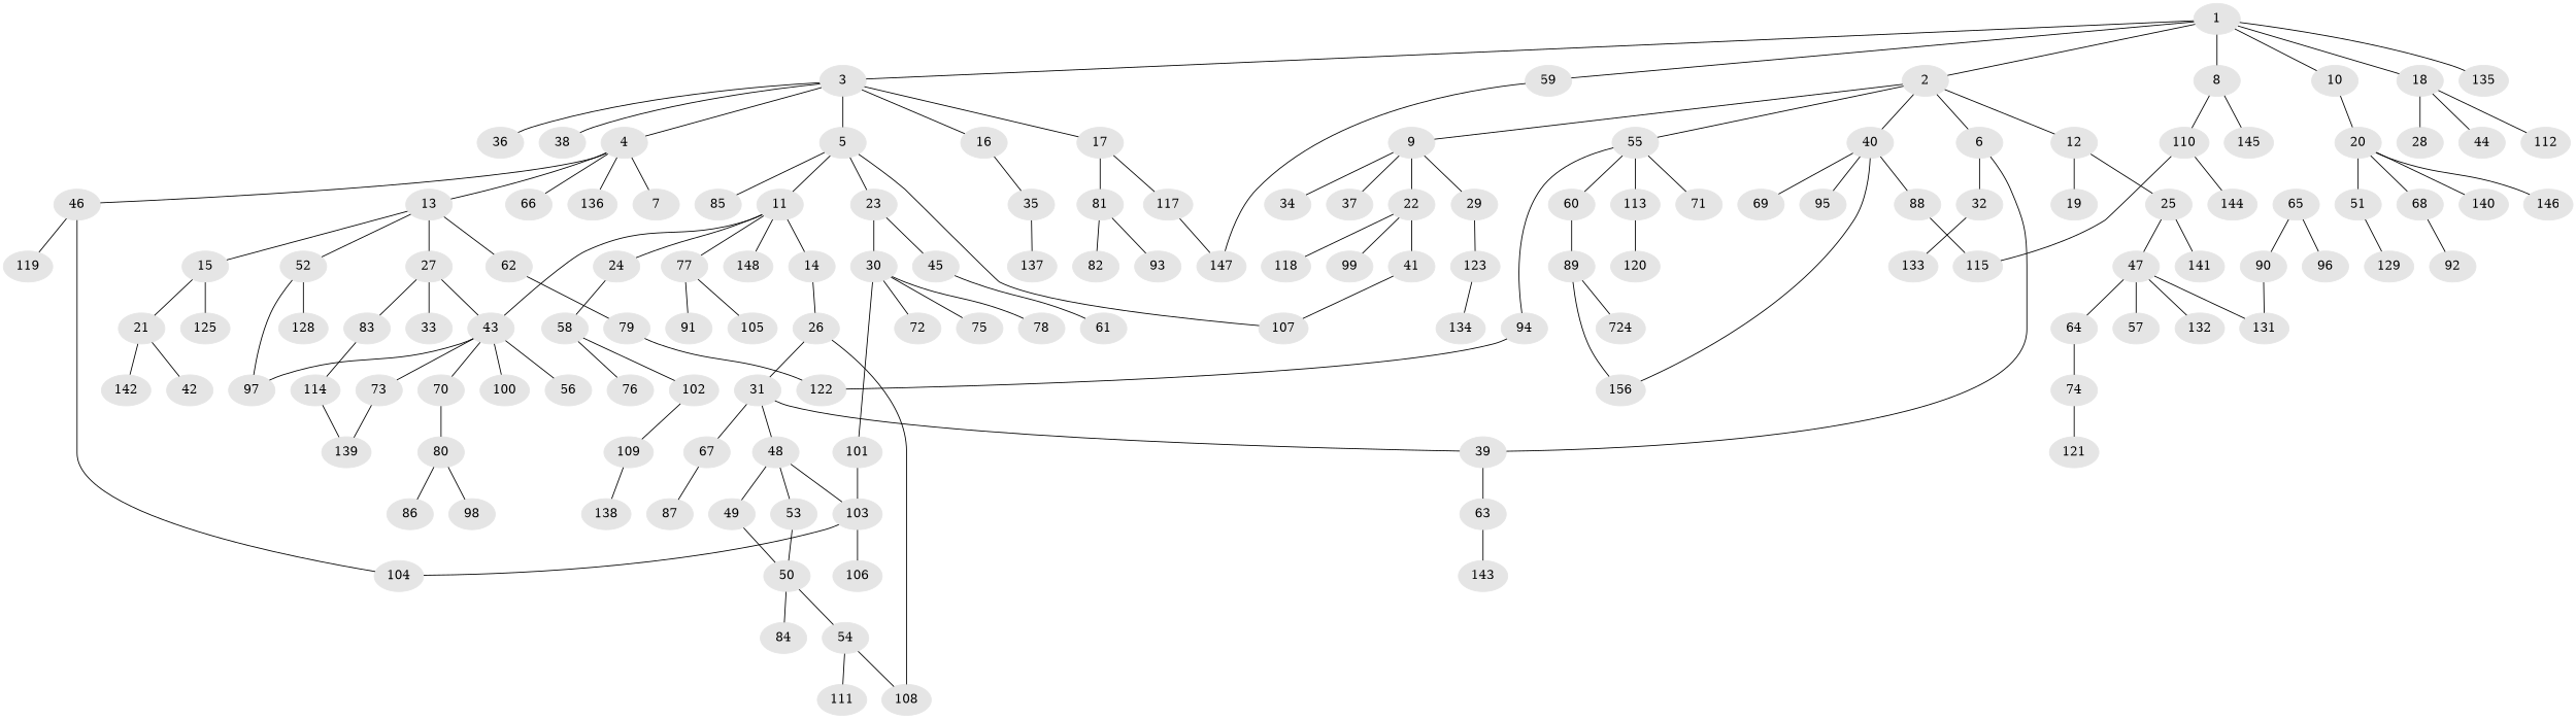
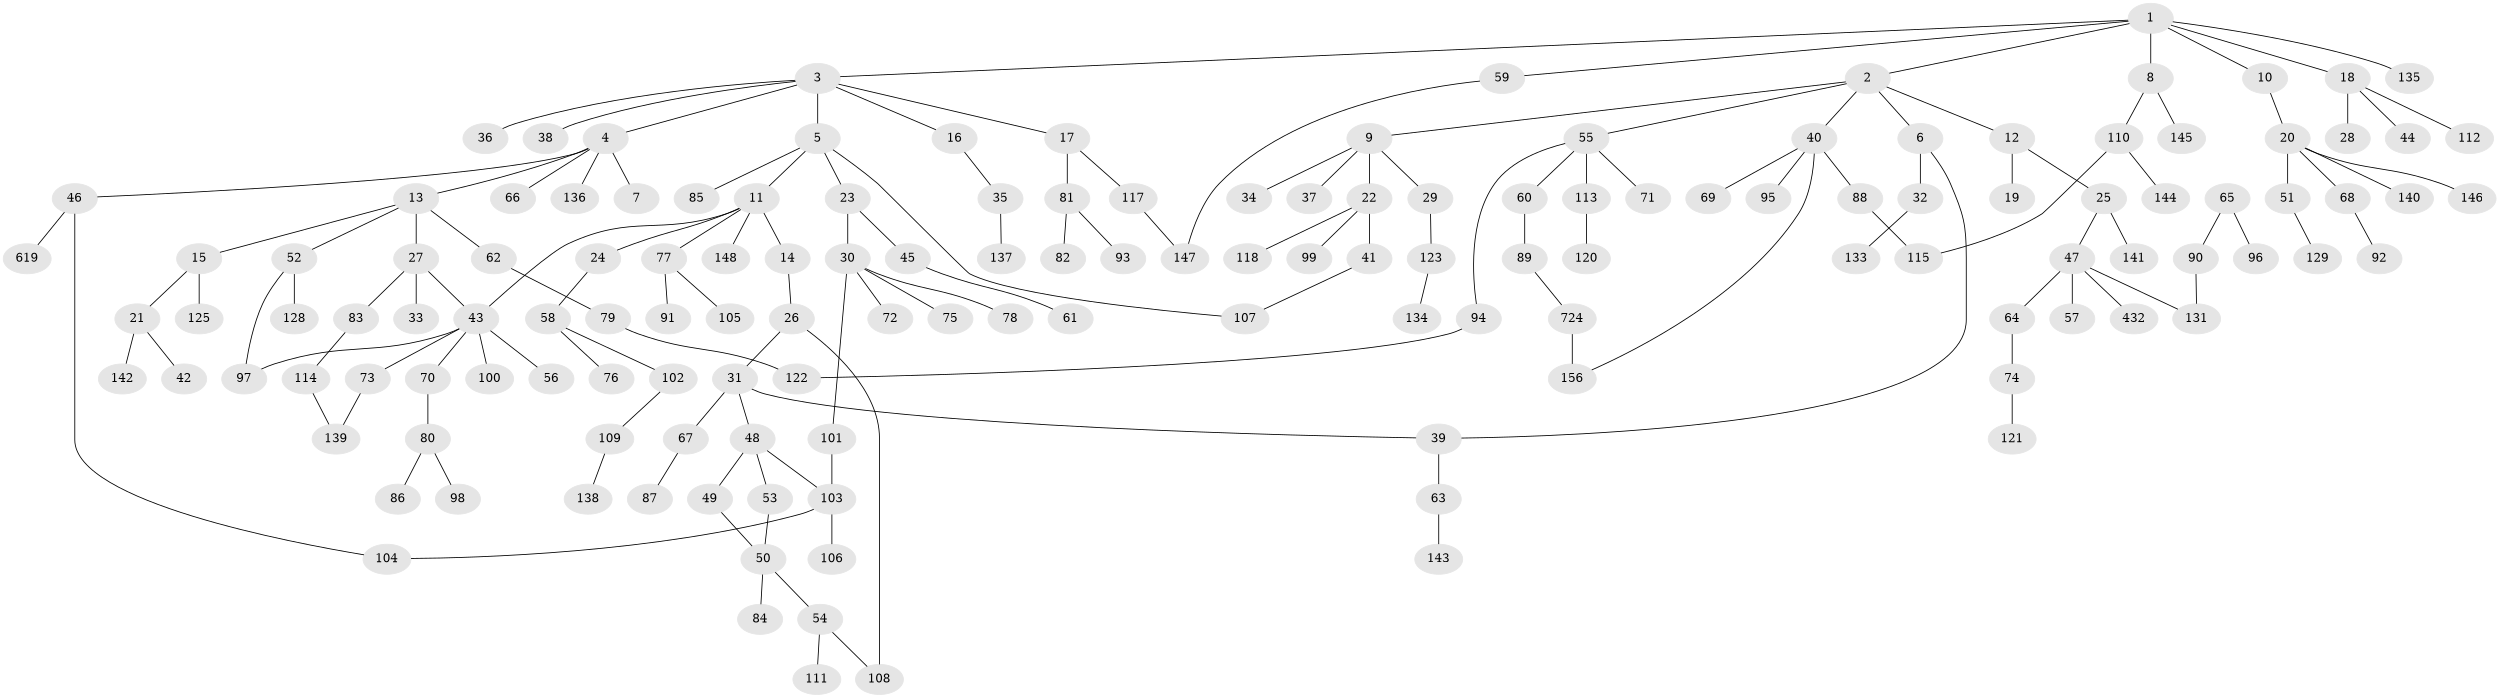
  graph {
    node [color=gray90 style=filled]
    1
    2
    3
    8
    10
    18
    59
    135
    6
    9
    12
    40
    55
    4
    5
    16
    17
    36
    38
    110
    145
    20
    28
    44
    112
    147
    32
    39
    22
    29
    34
    37
    19
    25
    69
    88
    95
    n38 [label=156]
    60
    71
    94
    113
    7
    13
    46
    66
    136
    11
    23
    85
    107
    35
    81
    117
    15
    27
    52
    62
    104
-   119
+   119 [label=619]
    14
    24
    43
    77
    148
    30
    45
    133
    63
    115
    144
    41
    99
    118
    123
    51
    68
    140
    146
    26
    58
    56
    70
    73
    97
    100
    91
    105
    47
    141
    21
    125
    33
    83
    128
    79
    31
    108
    42
    142
    137
    82
    93
    129
    92
    72
    75
    78
    101
    61
    76
    102
    57
    64
    131
-   132
+   132 [label=432]
    48
    67
    114
    134
    103
    49
    53
    87
    143
    80
    139
    74
    50
    106
    54
    84
    111
    65
    90
    96
    89
    122
    120
    109
    n141 [label=724]
    121
    86
    98
    138
    1 -- 2
    1 -- 3
    1 -- 8
    1 -- 10
    1 -- 18
    1 -- 59
    1 -- 135
    2 -- 6
    2 -- 9
    2 -- 12
    2 -- 40
    2 -- 55
    3 -- 4
    3 -- 5
    3 -- 16
    3 -- 17
    3 -- 36
    3 -- 38
    8 -- 110
    8 -- 145
    10 -- 20
    18 -- 28
    18 -- 44
    18 -- 112
    59 -- 147
    6 -- 32
    6 -- 39
    9 -- 22
    9 -- 29
    9 -- 34
    9 -- 37
    12 -- 19
    12 -- 25
    40 -- 69
    40 -- 88
    40 -- 95
    40 -- n38
    55 -- 60
    55 -- 71
    55 -- 94
    55 -- 113
    4 -- 7
    4 -- 13
    4 -- 46
    4 -- 66
    4 -- 136
    5 -- 11
    5 -- 23
    5 -- 85
    5 -- 107
    16 -- 35
    17 -- 81
    17 -- 117
    110 -- 115
    110 -- 144
    20 -- 51
    20 -- 68
    20 -- 140
    20 -- 146
    32 -- 133
    39 -- 63
    22 -- 41
    22 -- 99
    22 -- 118
    29 -- 123
    25 -- 47
    25 -- 141
    88 -- 115
    60 -- 89
    94 -- 122
    113 -- 120
    13 -- 15
    13 -- 27
    13 -- 52
    13 -- 62
    46 -- 104
    46 -- 119
    11 -- 14
    11 -- 24
    11 -- 43
    11 -- 77
    11 -- 148
    23 -- 30
    23 -- 45
    35 -- 137
    81 -- 82
    81 -- 93
    117 -- 147
    15 -- 21
    15 -- 125
    27 -- 43
    27 -- 33
    27 -- 83
    52 -- 97
    52 -- 128
    62 -- 79
    14 -- 26
    24 -- 58
    43 -- 56
    43 -- 70
    43 -- 73
    43 -- 97
    43 -- 100
    77 -- 91
    77 -- 105
    30 -- 72
    30 -- 75
    30 -- 78
    30 -- 101
    45 -- 61
    63 -- 143
    41 -- 107
    123 -- 134
    51 -- 129
    68 -- 92
    26 -- 31
    26 -- 108
    58 -- 76
    58 -- 102
    70 -- 80
    73 -- 139
    47 -- 57
    47 -- 64
    47 -- 131
    47 -- 132
    21 -- 42
    21 -- 142
    83 -- 114
    79 -- 122
    31 -- 39
    31 -- 48
    31 -- 67
    101 -- 103
    102 -- 109
    64 -- 74
    48 -- 103
    48 -- 49
    48 -- 53
    67 -- 87
    114 -- 139
    103 -- 104
    103 -- 106
    49 -- 50
    53 -- 50
    80 -- 86
    80 -- 98
    74 -- 121
    50 -- 54
    50 -- 84
    54 -- 108
    54 -- 111
    65 -- 90
    65 -- 96
    90 -- 131
-   89 -- n38
+   n141 -- n38
    89 -- n141
    109 -- 138
  }
